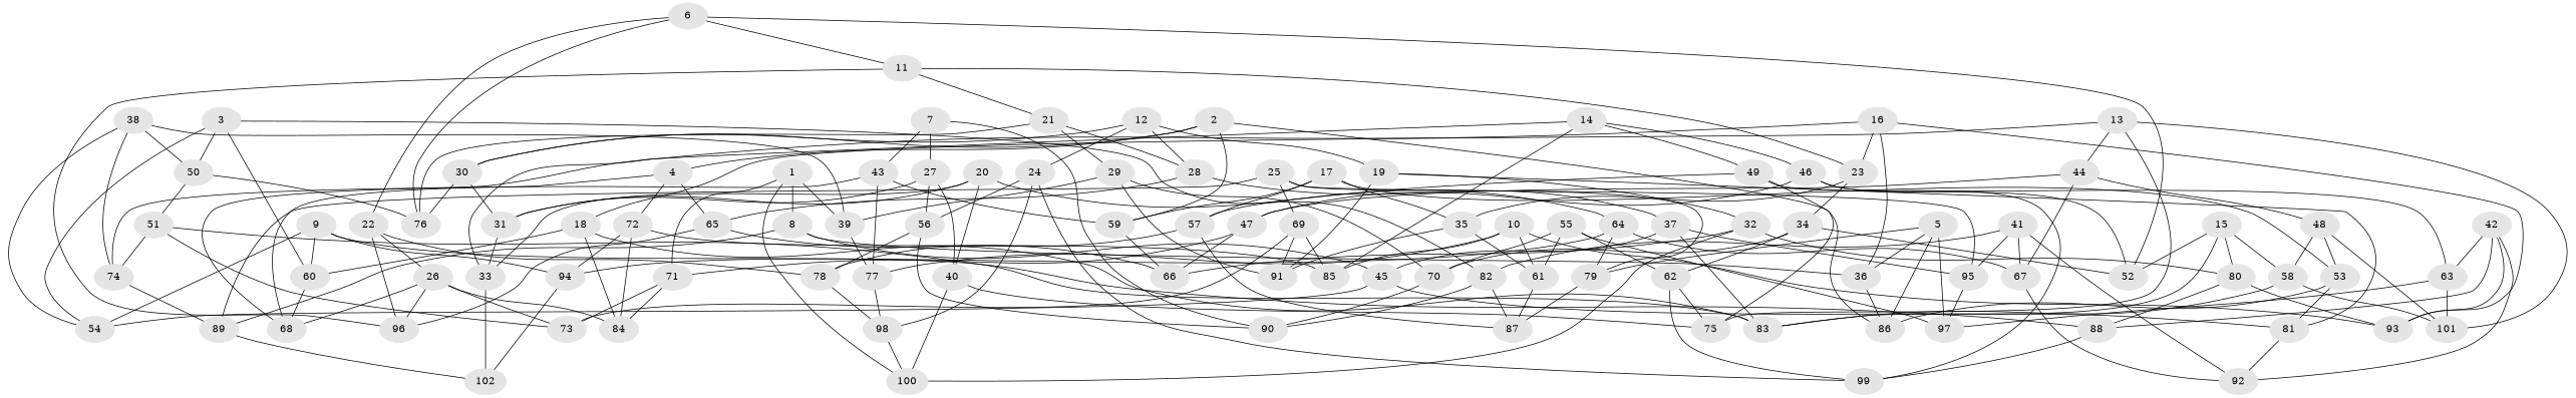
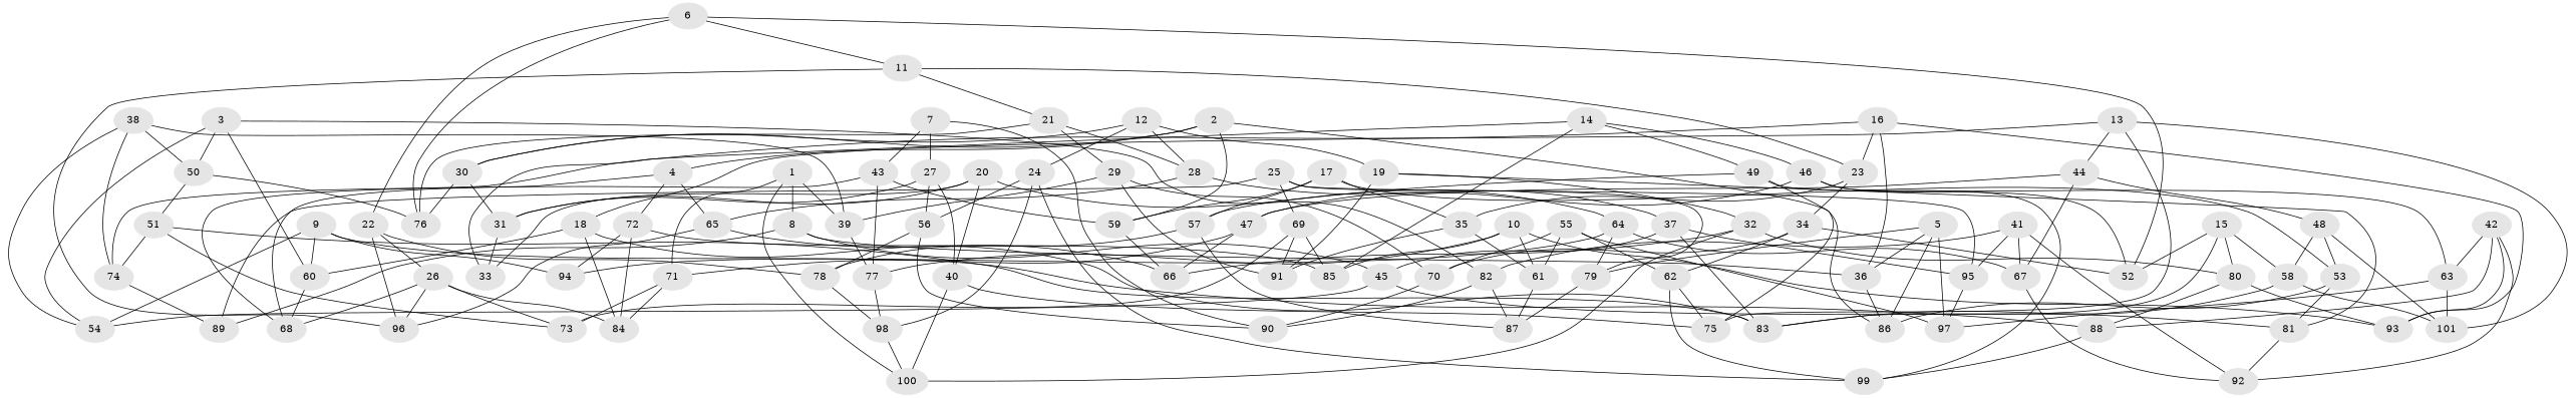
  graph {
    node [color=gray90 style=filled]
    1
    8
    39
    71
    100
    36
    45
    89
    77
    84
    73
    2
    4
    30
    59
    86
    65
    68
    72
    76
    31
    66
    3
    50
    54
    60
    82
    51
    90
    87
    96
    94
    85
    5
    79
    97
    6
    11
    22
    52
    21
    23
    26
    78
    7
    27
    43
    40
    56
    81
-   102
    9
    88
    99
    10
    61
    93
    98
    28
    29
    35
    34
    12
    19
    24
    32
    91
    37
    13
    18
    44
    75
    101
    83
    67
    47
    48
    14
    33
    46
    49
    57
    63
    15
    58
    80
    16
    74
    17
    53
    92
    20
    64
    70
    62
    25
    69
    95
    38
    41
    42
    55
    1 -- 8
    1 -- 39
    1 -- 71
    1 -- 100
    8 -- 36
    8 -- 45
    8 -- 89
    39 -- 77
    71 -- 84
    71 -- 73
    36 -- 86
    45 -- 54
    45 -- 81
-   89 -- 102
    77 -- 98
    2 -- 4
    2 -- 30
    2 -- 59
    2 -- 86
    4 -- 65
    4 -- 68
    4 -- 72
    30 -- 76
    30 -- 31
    59 -- 66
    65 -- 66
    65 -- 96
    72 -- 84
    72 -- 94
    72 -- 85
    31 -- 33
    3 -- 50
    3 -- 54
    3 -- 60
    3 -- 82
    50 -- 76
    50 -- 51
    60 -- 68
    82 -- 90
    82 -- 87
    51 -- 73
    51 -- 83
    51 -- 74
-   94 -- 102
    5 -- 36
    5 -- 86
    5 -- 79
    5 -- 97
    79 -- 87
    6 -- 76
    6 -- 11
    6 -- 22
    6 -- 52
    11 -- 96
    11 -- 21
    11 -- 23
    22 -- 96
    22 -- 26
    22 -- 78
    21 -- 76
    21 -- 28
    21 -- 29
    23 -- 35
    23 -- 34
    26 -- 84
    26 -- 73
    26 -- 68
    26 -- 96
    78 -- 98
    7 -- 90
    7 -- 27
    7 -- 43
    27 -- 31
    27 -- 40
    27 -- 56
    43 -- 77
    43 -- 59
    43 -- 68
    40 -- 100
    40 -- 75
    56 -- 90
    56 -- 78
    81 -- 92
    9 -- 54
    9 -- 60
    9 -- 94
    9 -- 88
    88 -- 99
    10 -- 77
    10 -- 85
    10 -- 61
    10 -- 93
    61 -- 87
    98 -- 100
    28 -- 65
    28 -- 37
    29 -- 39
    29 -- 91
    29 -- 70
    35 -- 61
    35 -- 91
    34 -- 52
    34 -- 70
    34 -- 62
    12 -- 30
    12 -- 28
    12 -- 19
    12 -- 24
    19 -- 81
    19 -- 32
    19 -- 91
    24 -- 56
    24 -- 99
    24 -- 98
    32 -- 100
    32 -- 66
    32 -- 80
    37 -- 45
    37 -- 83
    37 -- 95
    13 -- 18
    13 -- 44
    13 -- 75
    13 -- 101
    18 -- 84
    18 -- 60
    18 -- 83
    44 -- 67
    44 -- 47
    44 -- 48
    67 -- 92
    47 -- 71
    47 -- 66
    48 -- 101
    48 -- 58
    48 -- 53
    14 -- 85
    14 -- 33
    14 -- 46
    14 -- 49
-   33 -- 102
    46 -- 52
    46 -- 99
    46 -- 47
    49 -- 75
    49 -- 57
    49 -- 63
    57 -- 87
    57 -- 78
    63 -- 97
    63 -- 101
    15 -- 52
    15 -- 83
    15 -- 58
    15 -- 80
    58 -- 101
    58 -- 83
    80 -- 88
    80 -- 93
    16 -- 36
    16 -- 23
    16 -- 93
    16 -- 74
    74 -- 89
    17 -- 59
    17 -- 35
    17 -- 57
    17 -- 53
    53 -- 86
    53 -- 81
    20 -- 31
    20 -- 40
    20 -- 33
    20 -- 64
    64 -- 94
    64 -- 79
    64 -- 67
    70 -- 90
    62 -- 99
    62 -- 75
    25 -- 89
    25 -- 79
    25 -- 69
    25 -- 95
    69 -- 73
    69 -- 85
    69 -- 91
    95 -- 97
    38 -- 39
    38 -- 50
    38 -- 54
    38 -- 74
    41 -- 82
    41 -- 67
    41 -- 92
    41 -- 95
    42 -- 88
    42 -- 93
    42 -- 63
    42 -- 92
    55 -- 97
    55 -- 61
    55 -- 70
    55 -- 62
  }
